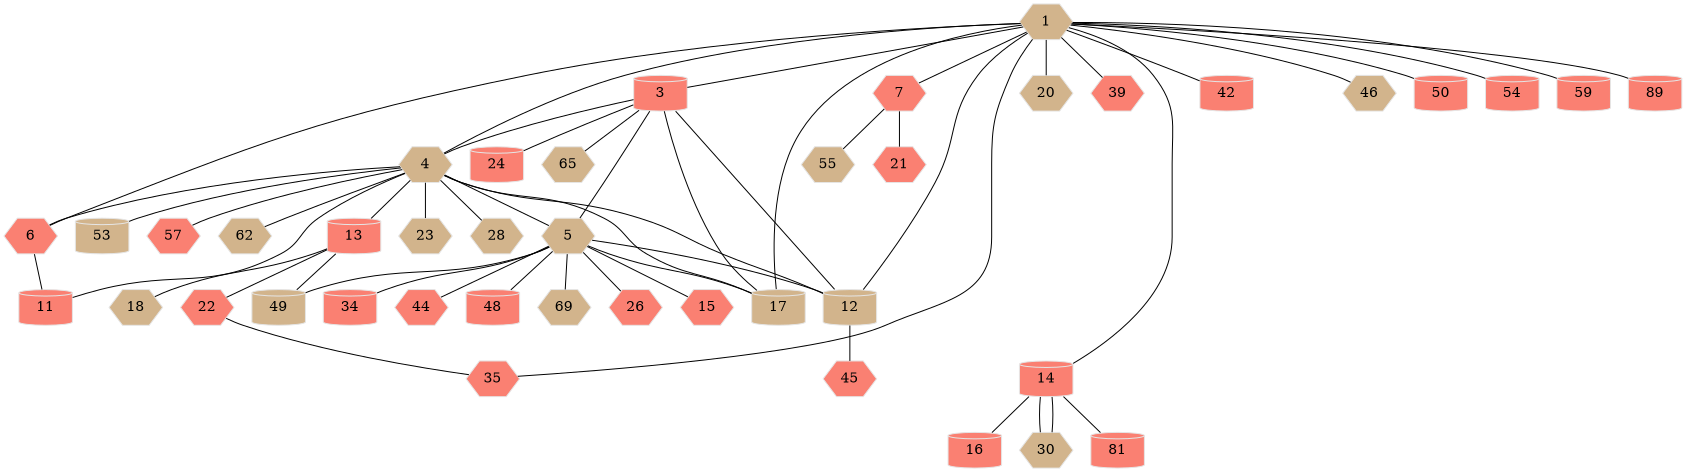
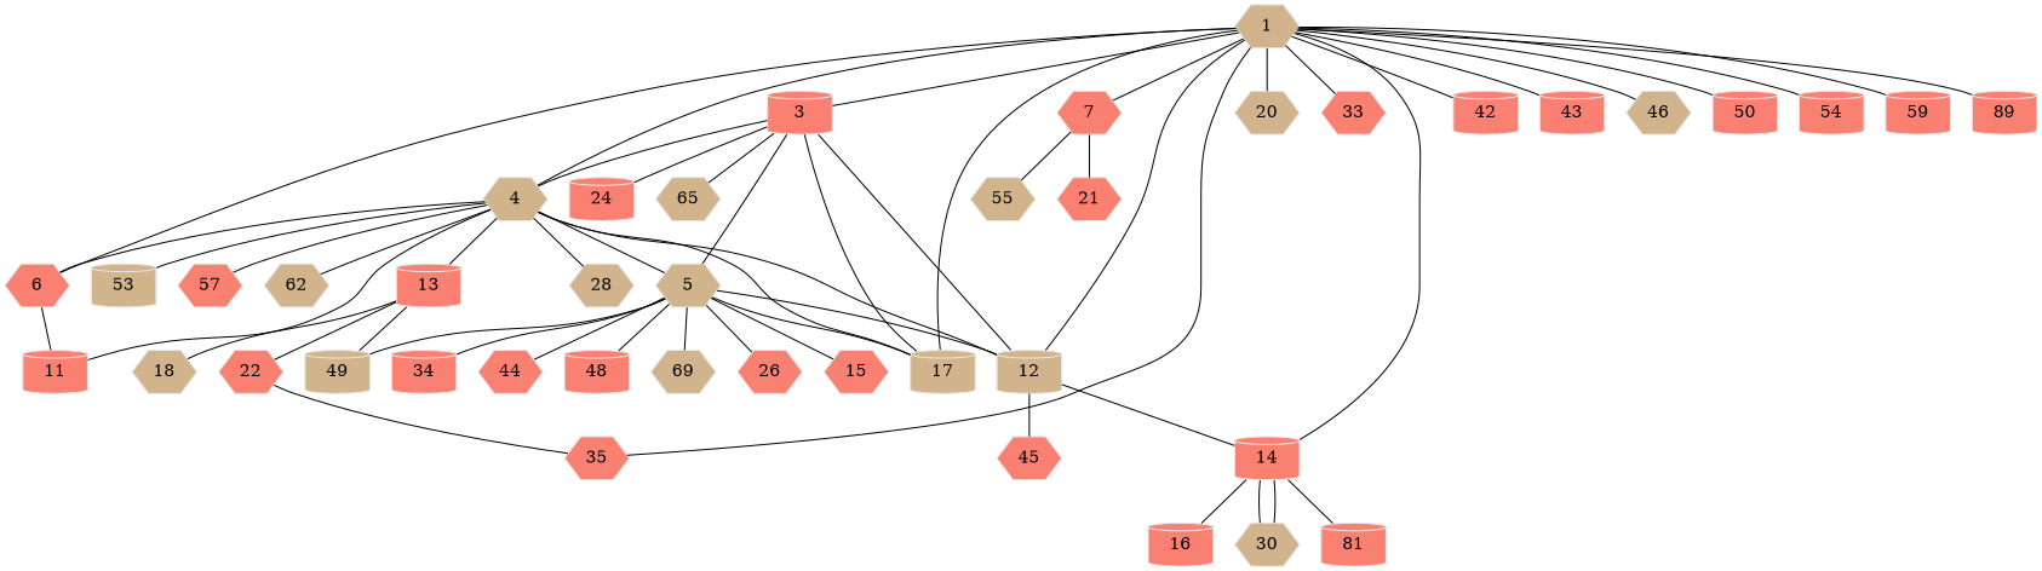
  graph {
    node [color=gray90 fillcolor=salmon shape=hexagon style=filled]
    1 [fillcolor=tan super="+2+8"]
    3 [shape=cylinder]
    4 [fillcolor=tan super="+9"]
    6
    7 [super="+19+80"]
    12 [fillcolor=tan shape=cylinder super="+32+63+37"]
    14 [shape=cylinder]
    17 [fillcolor=tan shape=cylinder]
    20 [fillcolor=tan]
-   33 [label=39]
+   33
    35 [super="+40+52+39+66+87"]
    42 [shape=cylinder]
+   43 [shape=cylinder]
    46 [fillcolor=tan]
    50 [shape=cylinder]
    54 [shape=cylinder super="+73+82"]
    59 [shape=cylinder super="+76"]
    89 [shape=cylinder]
    5 [fillcolor=tan super="+25"]
    24 [shape=cylinder]
    65 [fillcolor=tan]
    11 [shape=cylinder super="+85"]
    13 [shape=cylinder]
-   23 [fillcolor=tan super="+75"]
    28 [fillcolor=tan]
    53 [fillcolor=tan shape=cylinder super="+56"]
    57
    62 [fillcolor=tan super="+79"]
    21
    n30 [fillcolor=tan label=55]
    45
    16 [shape=cylinder]
    30 [fillcolor=tan]
    81 [shape=cylinder]
    26 [super="+55+31+41"]
    15
    34 [shape=cylinder]
    44
    48 [shape=cylinder]
    49 [fillcolor=tan shape=cylinder]
    69 [fillcolor=tan]
    18 [fillcolor=tan]
    22
    1 -- 3 [weight=2]
    1 -- 4 [weight=2]
    1 -- 6
    1 -- 7
    1 -- 12
    1 -- 14
    1 -- 17
    1 -- 20
    1 -- 33
    1 -- 35
    1 -- 42
+   1 -- 43
    1 -- 46
    1 -- 50
    1 -- 54
    1 -- 59
    1 -- 89
    3 -- 4
    3 -- 12 [weight=2]
    3 -- 17
    3 -- 5
    3 -- 24
    3 -- 65
    4 -- 6
    4 -- 12
    4 -- 17
    4 -- 5 [weight=2]
    4 -- 11
    4 -- 13
-   4 -- 23 [weight=2]
    4 -- 28
    4 -- 53
    4 -- 57
    4 -- 62
    6 -- 11
    7 -- 21
    7 -- n30
+   12 -- 14
    12 -- 45
    14 -- 16
    14 -- 30
    14 -- 30
    14 -- 81
    5 -- 12
    5 -- 17
    5 -- 26
    5 -- 15 [weight=2]
    5 -- 34
    5 -- 44
    5 -- 48
    5 -- 49
    5 -- 69
    13 -- 49
    13 -- 18
    13 -- 22
    22 -- 35
  }
